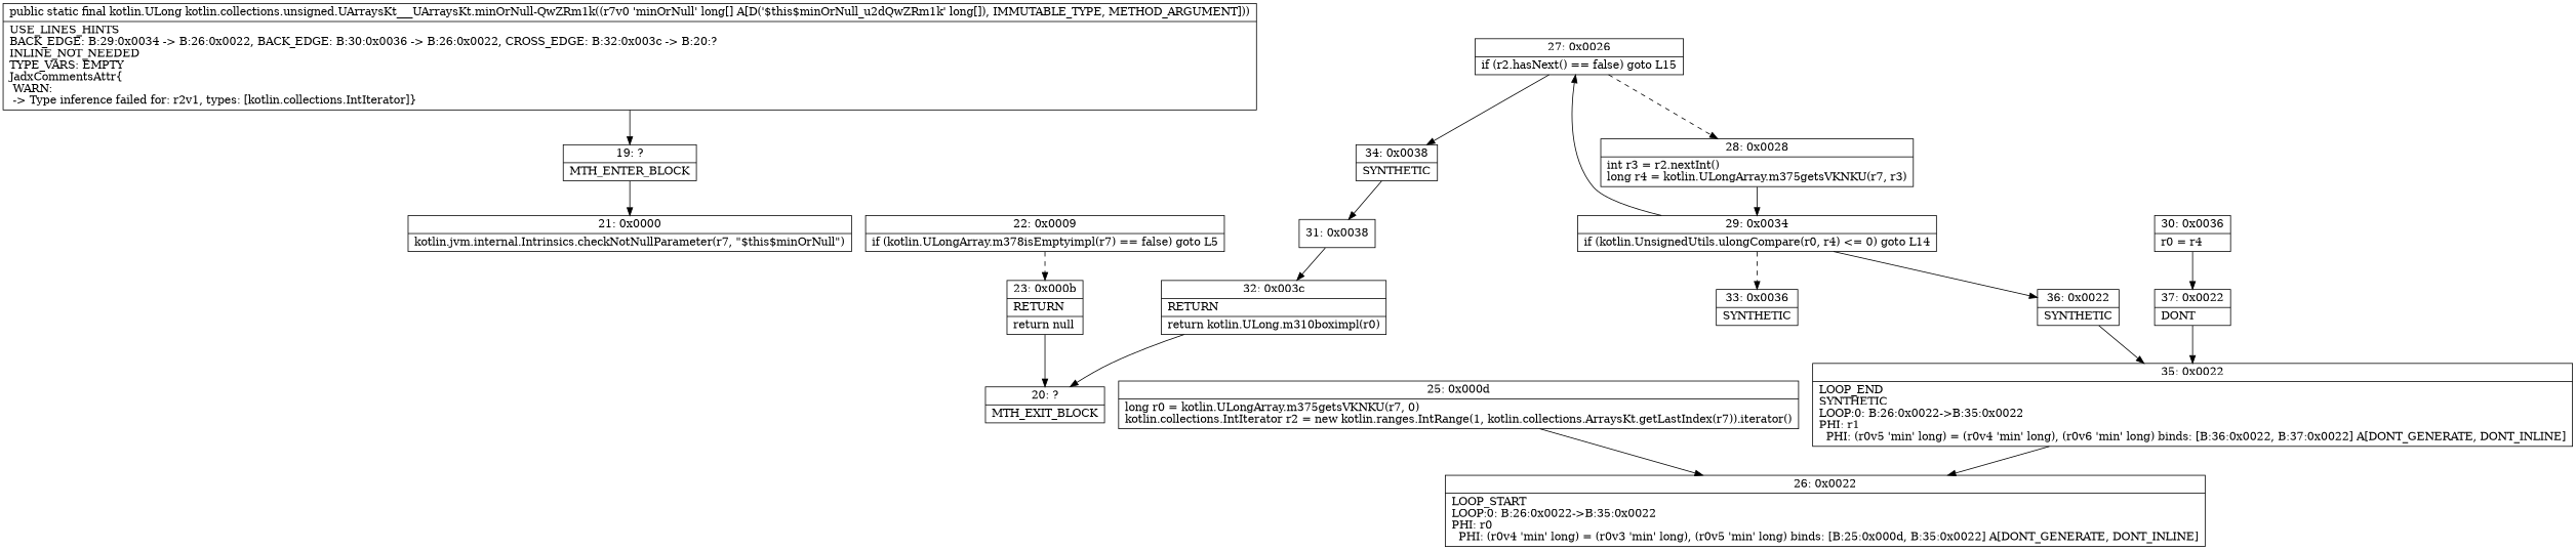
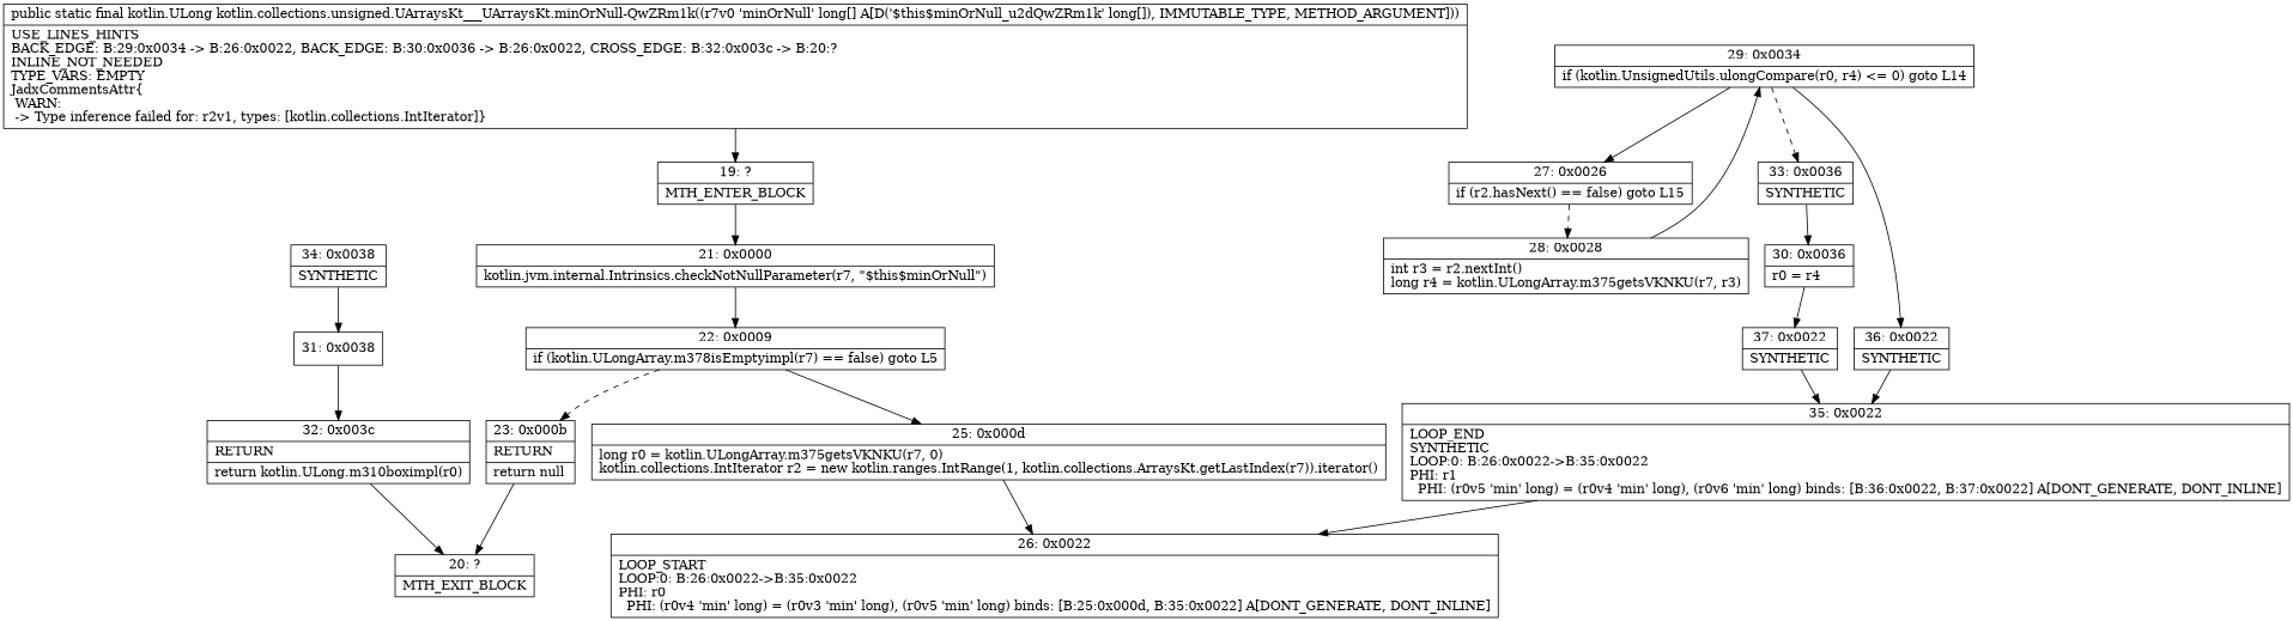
  digraph {
    node [shape=record]
    n1 [label="{19\:\ ?|MTH_ENTER_BLOCK\l}"]
    n2 [label="{21\:\ 0x0000|kotlin.jvm.internal.Intrinsics.checkNotNullParameter(r7, \"$this$minOrNull\")\l}"]
    n3 [label="{22\:\ 0x0009|if (kotlin.ULongArray.m378isEmptyimpl(r7) == false) goto L5\l}"]
    n4 [label="{23\:\ 0x000b|RETURN\l|return null\l}"]
    n5 [label="{25\:\ 0x000d|long r0 = kotlin.ULongArray.m375getsVKNKU(r7, 0)\lkotlin.collections.IntIterator r2 = new kotlin.ranges.IntRange(1, kotlin.collections.ArraysKt.getLastIndex(r7)).iterator()\l}"]
    n6 [label="{20\:\ ?|MTH_EXIT_BLOCK\l}"]
    n7 [label="{26\:\ 0x0022|LOOP_START\lLOOP:0: B:26:0x0022\-\>B:35:0x0022\lPHI: r0 \l  PHI: (r0v4 'min' long) = (r0v3 'min' long), (r0v5 'min' long) binds: [B:25:0x000d, B:35:0x0022] A[DONT_GENERATE, DONT_INLINE]\l}"]
    n8 [label="{27\:\ 0x0026|if (r2.hasNext() == false) goto L15\l}"]
    n9 [label="{28\:\ 0x0028|int r3 = r2.nextInt()\llong r4 = kotlin.ULongArray.m375getsVKNKU(r7, r3)\l}"]
    n10 [label="{34\:\ 0x0038|SYNTHETIC\l}"]
    n11 [label="{29\:\ 0x0034|if (kotlin.UnsignedUtils.ulongCompare(r0, r4) \<= 0) goto L14\l}"]
    n12 [label="{31\:\ 0x0038}"]
    n13 [label="{33\:\ 0x0036|SYNTHETIC\l}"]
    n14 [label="{36\:\ 0x0022|SYNTHETIC\l}"]
    n15 [label="{30\:\ 0x0036|r0 = r4\l}"]
    n16 [label="{35\:\ 0x0022|LOOP_END\lSYNTHETIC\lLOOP:0: B:26:0x0022\-\>B:35:0x0022\lPHI: r1 \l  PHI: (r0v5 'min' long) = (r0v4 'min' long), (r0v6 'min' long) binds: [B:36:0x0022, B:37:0x0022] A[DONT_GENERATE, DONT_INLINE]\l}"]
-   n17 [label="{37\:\ 0x0022|DONT\l}"]
+   n17 [label="{37\:\ 0x0022|SYNTHETIC\l}"]
    n18 [label="{32\:\ 0x003c|RETURN\l|return kotlin.ULong.m310boximpl(r0)\l}"]
    n19 [label="{public static final kotlin.ULong kotlin.collections.unsigned.UArraysKt___UArraysKt.minOrNull\-QwZRm1k((r7v0 'minOrNull' long[] A[D('$this$minOrNull_u2dQwZRm1k' long[]), IMMUTABLE_TYPE, METHOD_ARGUMENT]))  | USE_LINES_HINTS\lBACK_EDGE: B:29:0x0034 \-\> B:26:0x0022, BACK_EDGE: B:30:0x0036 \-\> B:26:0x0022, CROSS_EDGE: B:32:0x003c \-\> B:20:?\lINLINE_NOT_NEEDED\lTYPE_VARS: EMPTY\lJadxCommentsAttr\{\l WARN: \l \-\> Type inference failed for: r2v1, types: [kotlin.collections.IntIterator]\}\l}"]
    n1 -> n2
+   n2 -> n3
    n3 -> n4 [style=dashed]
+   n3 -> n5
    n4 -> n6
    n5 -> n7
    n8 -> n9 [style=dashed]
-   n8 -> n10
    n9 -> n11
    n10 -> n12
    n11 -> n8
    n11 -> n13 [style=dashed]
    n11 -> n14
    n12 -> n18
+   n13 -> n15
    n14 -> n16
    n15 -> n17
    n16 -> n7
    n17 -> n16
    n18 -> n6
    n19 -> n1
  }
